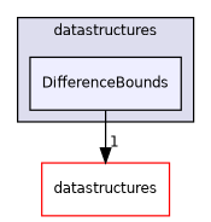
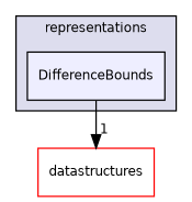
  digraph {
    compound=true
    node [fontname=Helvetica fontsize=10 shape=box style=filled]
    n1 [fillcolor="#eeeeff" label=DifferenceBounds pencolor=black]
    n2 [color=red fillcolor=white label=datastructures]
    subgraph cluster_1 {
      bgcolor="#ddddee"
      fontname=Helvetica
      fontsize=10
-     label=datastructures
+     label=representations
      pencolor=black
      n1
    }
    n1 -> n2 [headlabel=1 labeldistance=1.5 labelfontname=Helvetica labelfontsize=10]
  }
